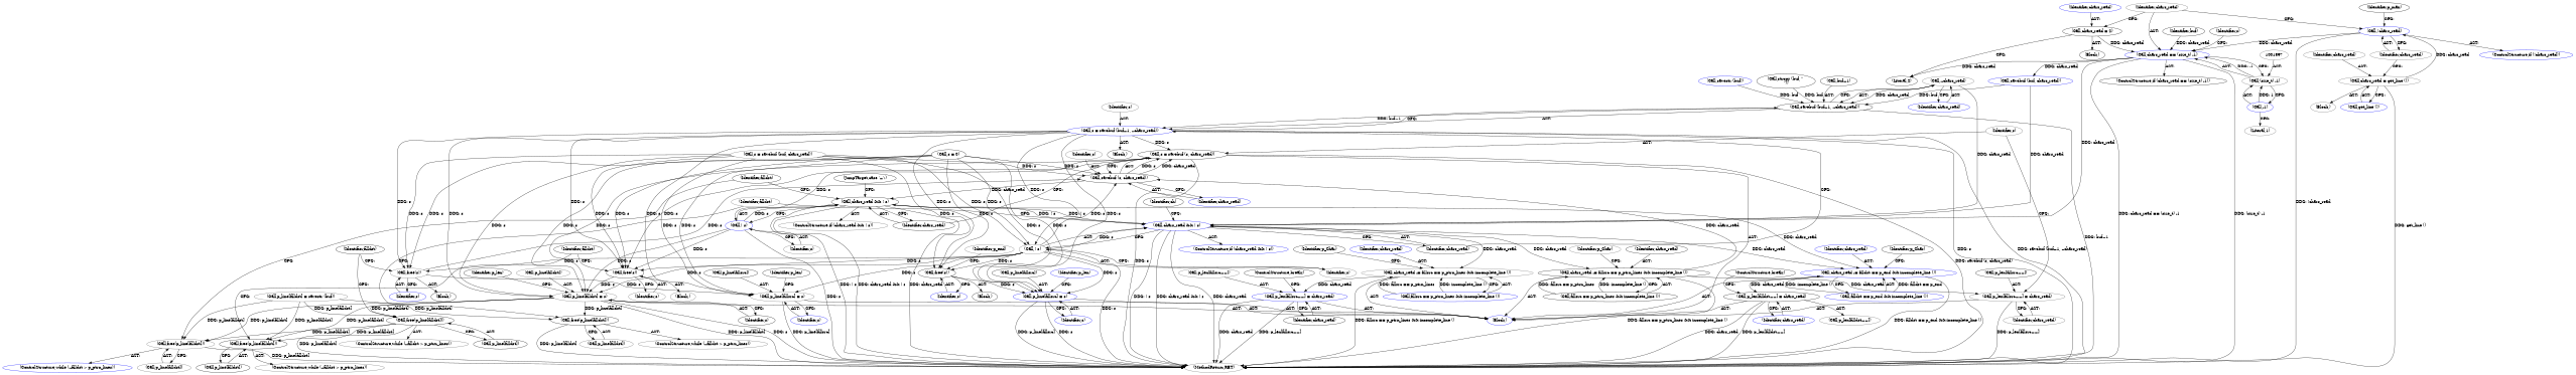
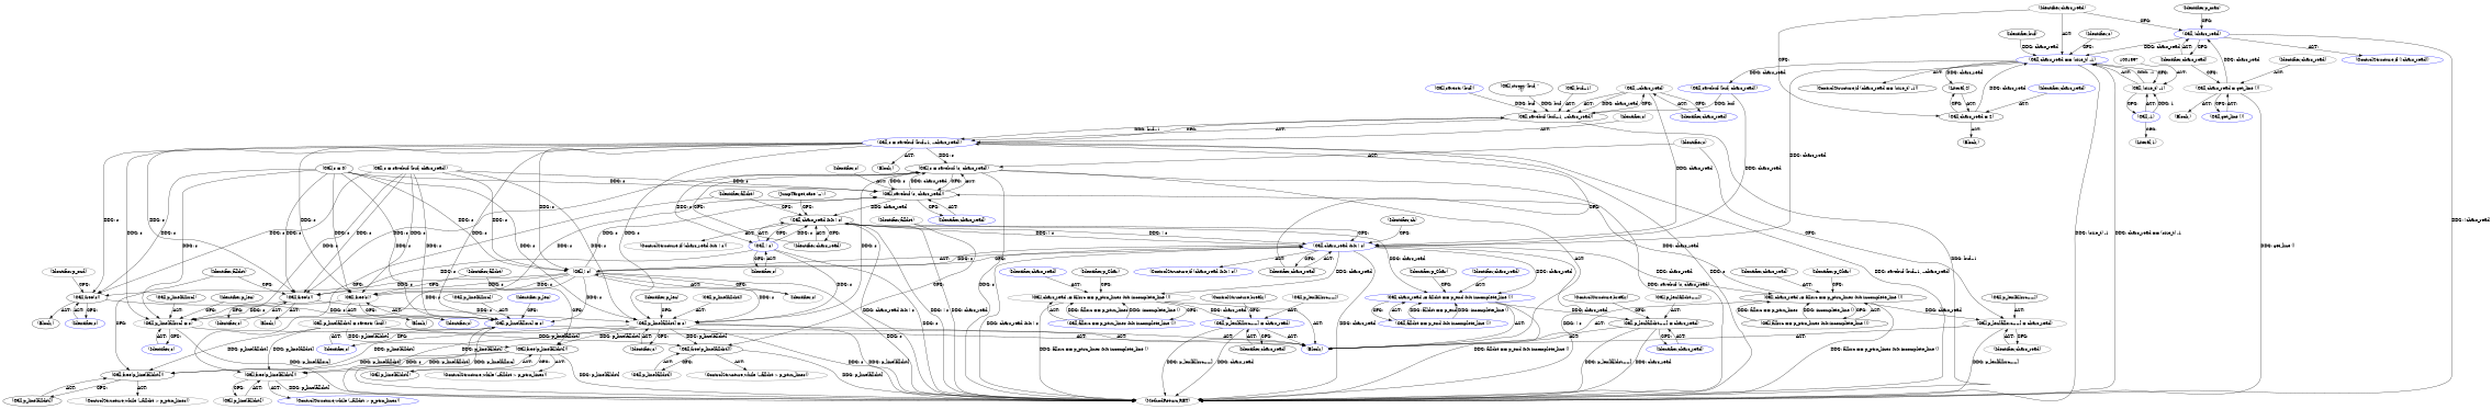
  digraph {
    node [color=black]
    n1 [color=gray40 label="(Call,--chars_read)"]
    n2 [label="(Call,savebuf (buf+1, --chars_read))"]
    n3 [color=blue label="(Call,chars_read && ! s)"]
    n4 [color=blue label="(Identifier,chars_read)"]
    n5 [color=gray40 label="(MethodReturn,RET)"]
    n6 [color=blue label="(Call,s = savebuf (buf+1, --chars_read))"]
    n7 [color=gray40 label="(Call,! s)"]
    n8 [color=gray40 label="(Call,chars_read -= fillsrc == p_ptrn_lines && incomplete_line ())"]
    n9 [label="(Call,chars_read -= fillsrc == p_ptrn_lines && incomplete_line ())"]
    n10 [label="(Call,chars_read && ! s)"]
    n11 [color=blue label="(Call,chars_read -= filldst == p_end && incomplete_line ())"]
    n12 [color=blue label="(ControlStructure,if (chars_read && ! s))"]
    n13 [label="(Identifier,chars_read)"]
    n14 [color=blue label="(Call,chars_read == (size_t) -1)"]
    n15 [color=gray40 label="(Call,(size_t) -1)"]
    n16 [color=blue label="(Call,savebuf (buf, chars_read))"]
    n17 [label="(ControlStructure,if (chars_read == (size_t) -1))"]
    n18 [label="(Literal,2)"]
    n19 [color=blue label="(Call,-1)"]
    n20 [color=blue label="(Call,!chars_read)"]
    n21 [color=blue label="(ControlStructure,if (!chars_read))"]
    n22 [color=gray40 label="(Identifier,chars_read)"]
    n23 [color=gray40 label="(Call,chars_read = get_line ())"]
    n24 [color=blue label="(Call,get_line ())"]
    n25 [color=gray40 label="(Block,)"]
    n26 [label="(Call,chars_read = 2)"]
    n27 [label="(Block,)"]
    n28 [color=gray40 label="(Literal,1)"]
    n29 [label="(Call,free(s))"]
    n30 [color=gray40 label="(Call,p_line[filldst] = s)"]
    n31 [label="(Call,free(s))"]
    n32 [color=blue label="(Call,p_line[fillsrc] = s)"]
    n33 [color=gray40 label="(Call,free(s))"]
    n34 [color=gray40 label="(Call,p_line[fillsrc] = s)"]
    n35 [label="(Block,)"]
    n36 [label="(Call,s = savebuf (s, chars_read))"]
    n37 [label="(Call,savebuf (s, chars_read))"]
    n38 [color=gray40 label="(Identifier,s)"]
    n39 [color=blue label="(Identifier,chars_read)"]
    n40 [color=gray40 label="(Block,)"]
    n41 [color=gray40 label="(Identifier,s)"]
    n42 [color=blue label="(Block,)"]
    n43 [label="(Call,free(p_line[filldst]))"]
    n44 [label="(Call,free(p_line[filldst]))"]
    n45 [color=gray40 label="(Call,free(p_line[filldst]))"]
    n46 [label="(Call,free(p_line[filldst]))"]
    n47 [label="(Identifier,s)"]
    n48 [color=blue label="(Identifier,s)"]
    n49 [label="(Block,)"]
    n50 [color=blue label="(Identifier,s)"]
    n51 [label="(Block,)"]
    n52 [color=blue label="(Identifier,s)"]
    n53 [color=blue label="(Identifier,s)"]
    n54 [color=blue label="(Call,p_len[fillsrc++] = chars_read)"]
    n55 [color=blue label="(Call,fillsrc == p_ptrn_lines && incomplete_line ())"]
    n56 [color=gray40 label="(Call,p_len[fillsrc++] = chars_read)"]
    n57 [label="(Call,fillsrc == p_ptrn_lines && incomplete_line ())"]
    n58 [color=blue label="(Call,! s)"]
    n59 [label="(Identifier,chars_read)"]
    n60 [color=gray40 label="(ControlStructure,if (chars_read && ! s))"]
    n61 [label="(Call,p_len[filldst++] = chars_read)"]
    n62 [color=blue label="(Call,filldst == p_end && incomplete_line ())"]
    n63 [label="(Identifier,chars_read)"]
    n64 [color=gray40 label="(Identifier,chars_read)"]
    n65 [color=gray40 label="(Identifier,s)"]
    n66 [color=blue label="(Identifier,chars_read)"]
    n67 [color=gray40 label="(Call,p_line[filldst])"]
    n68 [color=gray40 label="(ControlStructure,while (--filldst > p_ptrn_lines))"]
    n69 [color=gray40 label="(ControlStructure,while (--filldst > p_ptrn_lines))"]
    n70 [label="(Call,p_line[filldst])"]
    n71 [color=gray40 label="(Call,p_line[filldst])"]
    n72 [color=blue label="(ControlStructure,while (--filldst > p_ptrn_lines))"]
    n73 [color=gray40 label="(ControlStructure,while (--filldst > p_ptrn_lines))"]
    n74 [label="(Call,p_line[filldst])"]
    n75 [color=gray40 label="(Identifier,p_end)"]
    n76 [color=gray40 label="(Call,s = savebuf (buf, chars_read))"]
    n77 [color=gray40 label="(Identifier,filldst)"]
    n78 [label="(ControlStructure,break;)"]
    n79 [label="(Call,p_len[fillsrc++])"]
    n80 [color=gray40 label="(Identifier,chars_read)"]
    n81 [label="(Identifier,buf)"]
    n82 [color=gray40 label="(Call,p_len[filldst++])"]
    n83 [label="(Call,p_line[fillsrc])"]
    n84 [label="(Identifier,p_len)"]
    n85 [color=gray40 label="(Identifier,p_Char)"]
    n86 [label="(Identifier,p_max)"]
    n87 [label="(Identifier,s)"]
    n88 [label="(Identifier,filldst)"]
    n89 [label="(Identifier,ch)"]
    n90 [label="(Call,p_line[fillsrc])"]
    n91 [color=gray40 label="(Identifier,s)"]
    n92 [color=blue label="(Identifier,p_len)"]
    n93 [label="(Identifier,filldst)"]
    n94 [color=blue label="(Call,savestr (buf))"]
    n95 [label="(JumpTarget,case '+':)"]
    n96 [color=gray40 label="(Identifier,chars_read)"]
    n97 [label="(Identifier,p_Char)"]
    n98 [label="(Identifier,p_len)"]
    n99 [color=blue label="(Identifier,chars_read)"]
    n100 [color=gray40 label="(Call,p_len[fillsrc++])"]
    n101 [color=blue label="(Identifier,chars_read)"]
    n102 [color=gray40 label="(Call,p_line[filldst] = savestr (buf))"]
    n103 [color=blue label="(Identifier,chars_read)"]
    n104 [label="(Identifier,filldst)"]
    n105 [label="(Call,strcpy (buf, \" \n\"))"]
    n106 [label="(Identifier,p_Char)"]
    n107 [color=gray40 label="(Identifier,s)"]
    n108 [label="(ControlStructure,break;)"]
    n109 [label="(Call,s = 0)"]
    n110 [label="(Call,buf+1)"]
    n111 [color=gray40 label="(Identifier,s)"]
    n112 [color=gray40 label="(Call,p_line[filldst])"]
    n113 [label="(Identifier,chars_read)"]
    1001897 [color=gray40]
    n1 -> n2 [label="AST: "]
    n1 -> n2 [label="DDG: chars_read"]
    n1 -> n3 [label="DDG: chars_read"]
    n1 -> n4 [label="CFG: "]
    n2 -> n1 [label="CFG: "]
    n2 -> n5 [label="DDG: buf+1"]
    n2 -> n6 [label="AST: "]
    n2 -> n6 [label="DDG: buf+1"]
    n3 -> n5 [label="DDG: ! s"]
    n3 -> n5 [label="DDG: chars_read && ! s"]
    n3 -> n5 [label="DDG: chars_read"]
    n3 -> n7 [label="CFG: "]
    n3 -> n8 [label="DDG: chars_read"]
    n3 -> n9 [label="DDG: chars_read"]
    n3 -> n10 [label="DDG: ! s"]
    n3 -> n11 [label="DDG: chars_read"]
    n3 -> n12 [label="AST: "]
    n3 -> n13 [label="CFG: "]
    n4 -> n1 [label="AST: "]
    n6 -> n2 [label="CFG: "]
    n6 -> n5 [label="DDG: s"]
    n6 -> n5 [label="DDG: savebuf (buf+1, --chars_read)"]
    n6 -> n7 [label="DDG: s"]
    n6 -> n29 [label="DDG: s"]
    n6 -> n30 [label="DDG: s"]
    n6 -> n31 [label="DDG: s"]
    n6 -> n32 [label="DDG: s"]
    n6 -> n33 [label="DDG: s"]
    n6 -> n34 [label="DDG: s"]
    n6 -> n35 [label="AST: "]
    n6 -> n36 [label="DDG: s"]
    n7 -> n3 [label="AST: "]
    n7 -> n3 [label="DDG: s"]
    n7 -> n5 [label="DDG: s"]
    n7 -> n29 [label="DDG: s"]
    n7 -> n30 [label="DDG: s"]
    n7 -> n31 [label="DDG: s"]
    n7 -> n32 [label="DDG: s"]
    n7 -> n33 [label="DDG: s"]
    n7 -> n34 [label="DDG: s"]
    n7 -> n37 [label="DDG: s"]
    n7 -> n38 [label="CFG: "]
    n8 -> n5 [label="DDG: fillsrc == p_ptrn_lines && incomplete_line ()"]
    n8 -> n42 [label="AST: "]
    n8 -> n54 [label="DDG: chars_read"]
    n8 -> n55 [label="CFG: "]
    n9 -> n5 [label="DDG: fillsrc == p_ptrn_lines && incomplete_line ()"]
    n9 -> n37 [label="DDG: chars_read"]
    n9 -> n42 [label="AST: "]
    n9 -> n56 [label="DDG: chars_read"]
    n9 -> n57 [label="CFG: "]
    n10 -> n3 [label="DDG: ! s"]
    n10 -> n5 [label="DDG: chars_read"]
    n10 -> n5 [label="DDG: chars_read && ! s"]
    n10 -> n5 [label="DDG: ! s"]
    n10 -> n11 [label="DDG: chars_read"]
    n10 -> n58 [label="CFG: "]
    n10 -> n59 [label="CFG: "]
    n10 -> n60 [label="AST: "]
    n11 -> n5 [label="DDG: filldst == p_end && incomplete_line ()"]
    n11 -> n42 [label="AST: "]
    n11 -> n61 [label="DDG: chars_read"]
    n11 -> n62 [label="CFG: "]
    n13 -> n3 [label="AST: "]
    n13 -> n6 [label="CFG: "]
    n14 -> n3 [label="DDG: chars_read"]
    n14 -> n5 [label="DDG: chars_read == (size_t) -1"]
    n14 -> n5 [label="DDG: (size_t) -1"]
    n14 -> n15 [label="CFG: "]
    n14 -> n16 [label="DDG: chars_read"]
    n14 -> n17 [label="AST: "]
    n14 -> n18 [label="DDG: chars_read"]
    n15 -> n14 [label="AST: "]
    n15 -> n14 [label="DDG: -1"]
    n15 -> n19 [label="CFG: "]
    n16 -> n2 [label="DDG: buf"]
    n16 -> n3 [label="DDG: chars_read"]
+   n18 -> n26 [label="AST: "]
    n19 -> n15 [label="AST: "]
    n19 -> n15 [label="DDG: 1"]
    n19 -> n28 [label="CFG: "]
    n20 -> n5 [label="DDG: !chars_read"]
    n20 -> n14 [label="DDG: chars_read"]
    n20 -> n21 [label="AST: "]
    n20 -> n22 [label="CFG: "]
    n22 -> n20 [label="AST: "]
    n22 -> n23 [label="CFG: "]
    n23 -> n5 [label="DDG: get_line ()"]
    n23 -> n20 [label="DDG: chars_read"]
    n23 -> n24 [label="CFG: "]
    n23 -> n25 [label="AST: "]
    n24 -> n23 [label="AST: "]
    n26 -> n14 [label="DDG: chars_read"]
    n26 -> n18 [label="CFG: "]
    n26 -> n27 [label="AST: "]
    n29 -> n30 [label="DDG: s"]
    n29 -> n40 [label="AST: "]
    n29 -> n41 [label="CFG: "]
    n30 -> n5 [label="DDG: p_line[filldst]"]
    n30 -> n5 [label="DDG: s"]
    n30 -> n42 [label="AST: "]
    n30 -> n43 [label="DDG: p_line[filldst]"]
    n30 -> n44 [label="DDG: p_line[filldst]"]
    n30 -> n45 [label="DDG: p_line[filldst]"]
    n30 -> n46 [label="DDG: p_line[filldst]"]
    n30 -> n47 [label="CFG: "]
    n31 -> n32 [label="DDG: s"]
    n31 -> n48 [label="CFG: "]
    n31 -> n49 [label="AST: "]
    n32 -> n5 [label="DDG: s"]
    n32 -> n5 [label="DDG: p_line[fillsrc]"]
    n32 -> n42 [label="AST: "]
    n32 -> n50 [label="CFG: "]
    n33 -> n34 [label="DDG: s"]
    n33 -> n37 [label="DDG: s"]
    n33 -> n51 [label="AST: "]
    n33 -> n52 [label="CFG: "]
    n34 -> n5 [label="DDG: p_line[fillsrc]"]
    n34 -> n42 [label="AST: "]
    n34 -> n53 [label="CFG: "]
    n36 -> n5 [label="DDG: s"]
    n36 -> n5 [label="DDG: savebuf (s, chars_read)"]
    n36 -> n29 [label="DDG: s"]
    n36 -> n30 [label="DDG: s"]
    n36 -> n37 [label="CFG: "]
    n36 -> n42 [label="AST: "]
    n36 -> n58 [label="DDG: s"]
    n37 -> n10 [label="DDG: chars_read"]
    n37 -> n36 [label="AST: "]
    n37 -> n36 [label="DDG: s"]
    n37 -> n36 [label="DDG: chars_read"]
    n37 -> n39 [label="CFG: "]
    n38 -> n7 [label="AST: "]
    n39 -> n37 [label="AST: "]
    n41 -> n29 [label="AST: "]
    n43 -> n5 [label="DDG: p_line[filldst]"]
    n43 -> n67 [label="CFG: "]
    n43 -> n68 [label="AST: "]
    n44 -> n5 [label="DDG: p_line[filldst]"]
    n44 -> n45 [label="DDG: p_line[filldst]"]
    n44 -> n46 [label="DDG: p_line[filldst]"]
    n44 -> n69 [label="AST: "]
    n44 -> n70 [label="CFG: "]
    n45 -> n5 [label="DDG: p_line[filldst]"]
    n45 -> n71 [label="CFG: "]
    n45 -> n72 [label="AST: "]
    n46 -> n73 [label="AST: "]
    n46 -> n74 [label="CFG: "]
    n47 -> n30 [label="AST: "]
    n48 -> n31 [label="AST: "]
    n50 -> n32 [label="AST: "]
    n52 -> n33 [label="AST: "]
    n53 -> n34 [label="AST: "]
    n54 -> n5 [label="DDG: chars_read"]
    n54 -> n5 [label="DDG: p_len[fillsrc++]"]
    n54 -> n42 [label="AST: "]
    n54 -> n63 [label="CFG: "]
    n55 -> n8 [label="AST: "]
    n55 -> n8 [label="DDG: fillsrc == p_ptrn_lines"]
    n55 -> n8 [label="DDG: incomplete_line ()"]
    n56 -> n5 [label="DDG: p_len[fillsrc++]"]
    n56 -> n42 [label="AST: "]
    n56 -> n64 [label="CFG: "]
    n57 -> n9 [label="AST: "]
    n57 -> n9 [label="DDG: fillsrc == p_ptrn_lines"]
    n57 -> n9 [label="DDG: incomplete_line ()"]
    n58 -> n5 [label="DDG: s"]
    n58 -> n10 [label="AST: "]
    n58 -> n10 [label="DDG: s"]
    n58 -> n29 [label="DDG: s"]
    n58 -> n30 [label="DDG: s"]
    n58 -> n65 [label="CFG: "]
    n59 -> n10 [label="AST: "]
    n59 -> n36 [label="CFG: "]
    n61 -> n5 [label="DDG: p_len[filldst++]"]
    n61 -> n5 [label="DDG: chars_read"]
    n61 -> n42 [label="AST: "]
    n61 -> n66 [label="CFG: "]
    n62 -> n11 [label="AST: "]
    n62 -> n11 [label="DDG: filldst == p_end"]
    n62 -> n11 [label="DDG: incomplete_line ()"]
    n63 -> n54 [label="AST: "]
    n64 -> n56 [label="AST: "]
    n65 -> n58 [label="AST: "]
    n66 -> n61 [label="AST: "]
    n67 -> n43 [label="AST: "]
    n70 -> n44 [label="AST: "]
    n71 -> n45 [label="AST: "]
    n74 -> n46 [label="AST: "]
    n75 -> n31 [label="CFG: "]
    n76 -> n7 [label="DDG: s"]
    n76 -> n29 [label="DDG: s"]
    n76 -> n30 [label="DDG: s"]
    n76 -> n31 [label="DDG: s"]
    n76 -> n32 [label="DDG: s"]
    n76 -> n33 [label="DDG: s"]
    n76 -> n34 [label="DDG: s"]
    n76 -> n37 [label="DDG: s"]
    n77 -> n3 [label="CFG: "]
    n77 -> n43 [label="CFG: "]
    n78 -> n54 [label="CFG: "]
    n79 -> n56 [label="AST: "]
    n80 -> n23 [label="AST: "]
    n81 -> n14 [label="DDG: chars_read"]
-   n61 -> n82 [label="AST: "]
+   n82 -> n61 [label="AST: "]
    n83 -> n32 [label="AST: "]
    n84 -> n30 [label="CFG: "]
    n85 -> n9 [label="CFG: "]
    n86 -> n20 [label="CFG: "]
    n87 -> n14 [label="CFG: "]
    n88 -> n29 [label="CFG: "]
    n88 -> n46 [label="CFG: "]
    n89 -> n3 [label="CFG: "]
    n90 -> n34 [label="AST: "]
    n91 -> n37 [label="AST: "]
    n92 -> n32 [label="CFG: "]
    n93 -> n10 [label="CFG: "]
    n93 -> n45 [label="CFG: "]
    n94 -> n2 [label="DDG: buf"]
    n95 -> n10 [label="CFG: "]
    n96 -> n14 [label="AST: "]
    n96 -> n20 [label="CFG: "]
    n96 -> n26 [label="CFG: "]
    n97 -> n8 [label="CFG: "]
    n98 -> n34 [label="CFG: "]
    n99 -> n8 [label="AST: "]
    n100 -> n54 [label="AST: "]
    n101 -> n11 [label="AST: "]
    n102 -> n43 [label="DDG: p_line[filldst]"]
    n102 -> n44 [label="DDG: p_line[filldst]"]
    n102 -> n45 [label="DDG: p_line[filldst]"]
    n102 -> n46 [label="DDG: p_line[filldst]"]
    n103 -> n26 [label="AST: "]
    n104 -> n33 [label="CFG: "]
    n104 -> n44 [label="CFG: "]
    n105 -> n2 [label="DDG: buf"]
    n106 -> n11 [label="CFG: "]
    n107 -> n6 [label="AST: "]
    n108 -> n61 [label="CFG: "]
    n109 -> n7 [label="DDG: s"]
    n109 -> n29 [label="DDG: s"]
    n109 -> n30 [label="DDG: s"]
    n109 -> n31 [label="DDG: s"]
    n109 -> n32 [label="DDG: s"]
    n109 -> n33 [label="DDG: s"]
    n109 -> n34 [label="DDG: s"]
    n109 -> n37 [label="DDG: s"]
    n110 -> n2 [label="AST: "]
    n111 -> n36 [label="AST: "]
    n111 -> n56 [label="CFG: "]
    n112 -> n30 [label="AST: "]
    n113 -> n9 [label="AST: "]
    1001897 -> n15 [label="AST: "]
  }
